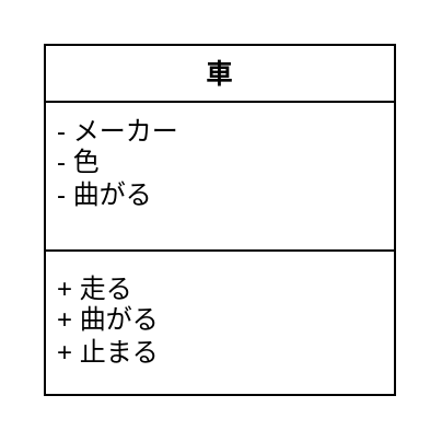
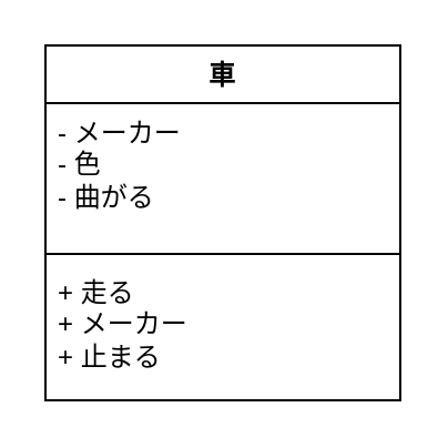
  <mxCell id="0" />
  <mxCell id="1" parent="0" />
  <mxCell id="2" value="車" style="swimlane;fontStyle=1;align=center;verticalAlign=top;childLayout=stackLayout;horizontal=1;startSize=26;horizontalStack=0;resizeParent=1;resizeParentMax=0;resizeLast=0;collapsible=1;marginBottom=0;whiteSpace=wrap;html=1;" vertex="1" parent="1"><mxGeometry x="20" y="20" width="160" height="160" as="geometry" /></mxCell>
  <mxCell id="3" value="- メーカー&lt;div&gt;- 色&lt;/div&gt;&lt;div&gt;- 曲がる&lt;/div&gt;" style="text;strokeColor=none;fillColor=none;align=left;verticalAlign=top;spacingLeft=4;spacingRight=4;overflow=hidden;rotatable=0;points=[[0,0.5],[1,0.5]];portConstraint=eastwest;whiteSpace=wrap;html=1;" vertex="1" parent="2"><mxGeometry y="26" width="160" height="64" as="geometry" /></mxCell>
  <mxCell id="4" value="" style="line;strokeWidth=1;fillColor=none;align=left;verticalAlign=middle;spacingTop=-1;spacingLeft=3;spacingRight=3;rotatable=0;labelPosition=right;points=[];portConstraint=eastwest;strokeColor=inherit;" vertex="1" parent="2"><mxGeometry y="90" width="160" height="8" as="geometry" /></mxCell>
- <mxCell id="5" value="+ 走る&lt;div&gt;+ 曲がる&lt;/div&gt;&lt;div&gt;+ 止まる&lt;/div&gt;" style="text;strokeColor=none;fillColor=none;align=left;verticalAlign=top;spacingLeft=4;spacingRight=4;overflow=hidden;rotatable=0;points=[[0,0.5],[1,0.5]];portConstraint=eastwest;whiteSpace=wrap;html=1;" vertex="1" parent="2"><mxGeometry y="98" width="160" height="62" as="geometry" /></mxCell>
+ <mxCell id="5" value="+ 走る&lt;div&gt;+ メーカー&lt;/div&gt;&lt;div&gt;+ 止まる&lt;/div&gt;" style="text;strokeColor=none;fillColor=none;align=left;verticalAlign=top;spacingLeft=4;spacingRight=4;overflow=hidden;rotatable=0;points=[[0,0.5],[1,0.5]];portConstraint=eastwest;whiteSpace=wrap;html=1;" vertex="1" parent="2"><mxGeometry y="98" width="160" height="62" as="geometry" /></mxCell>
